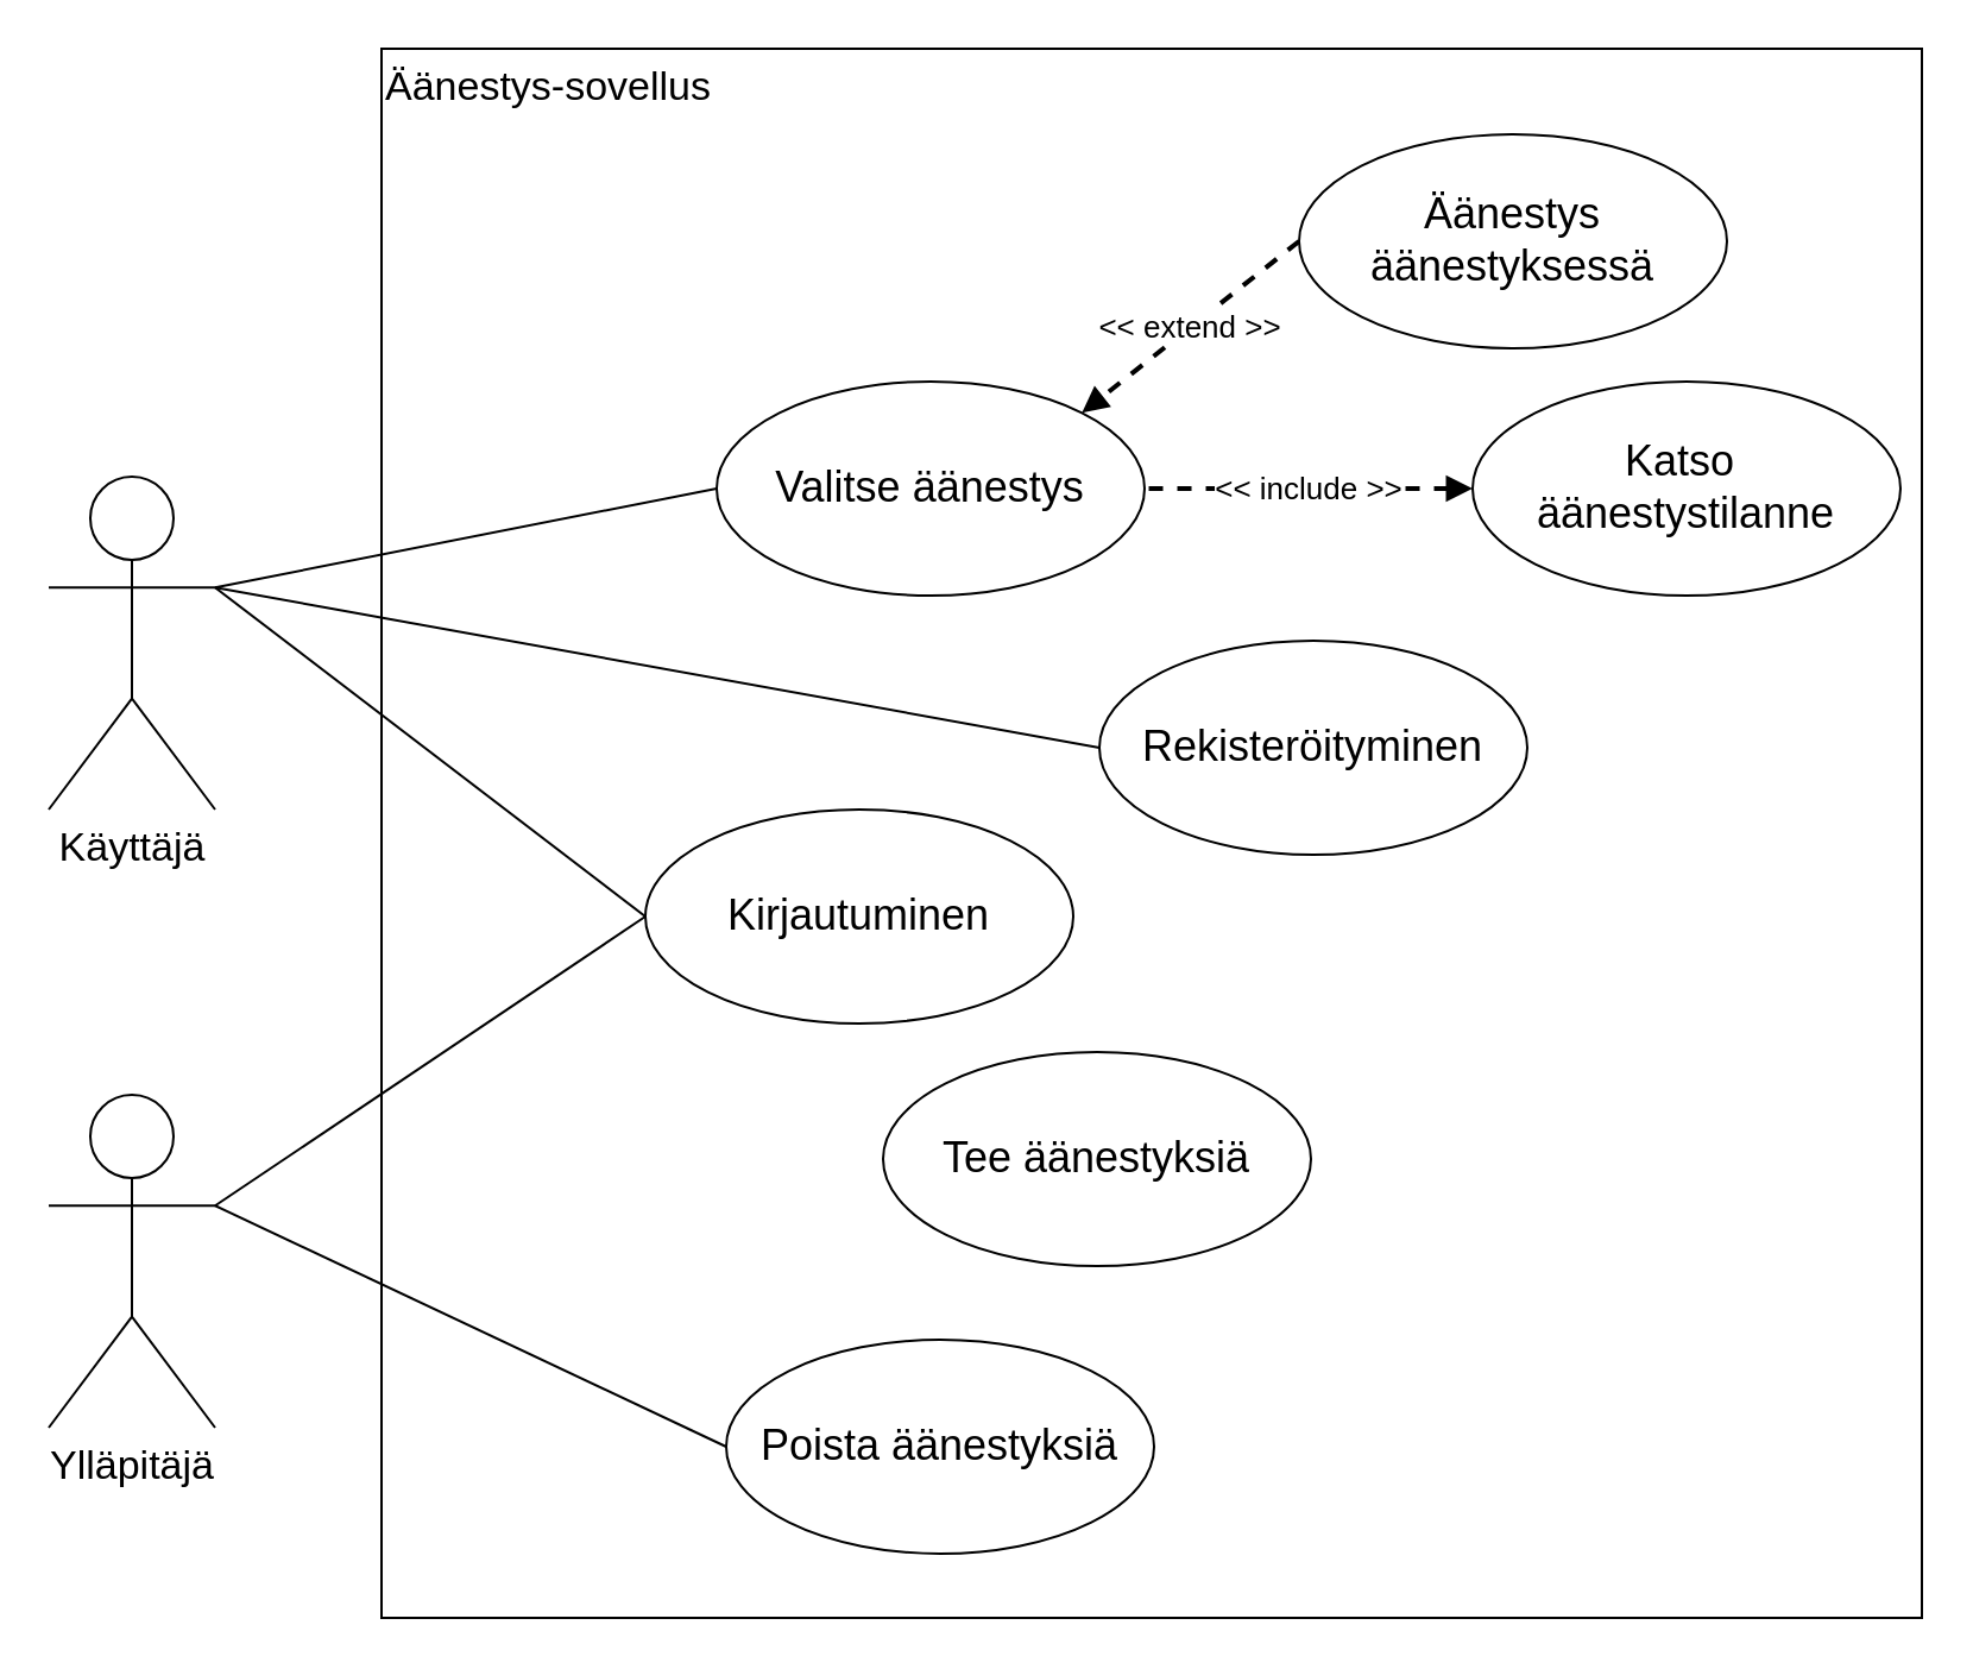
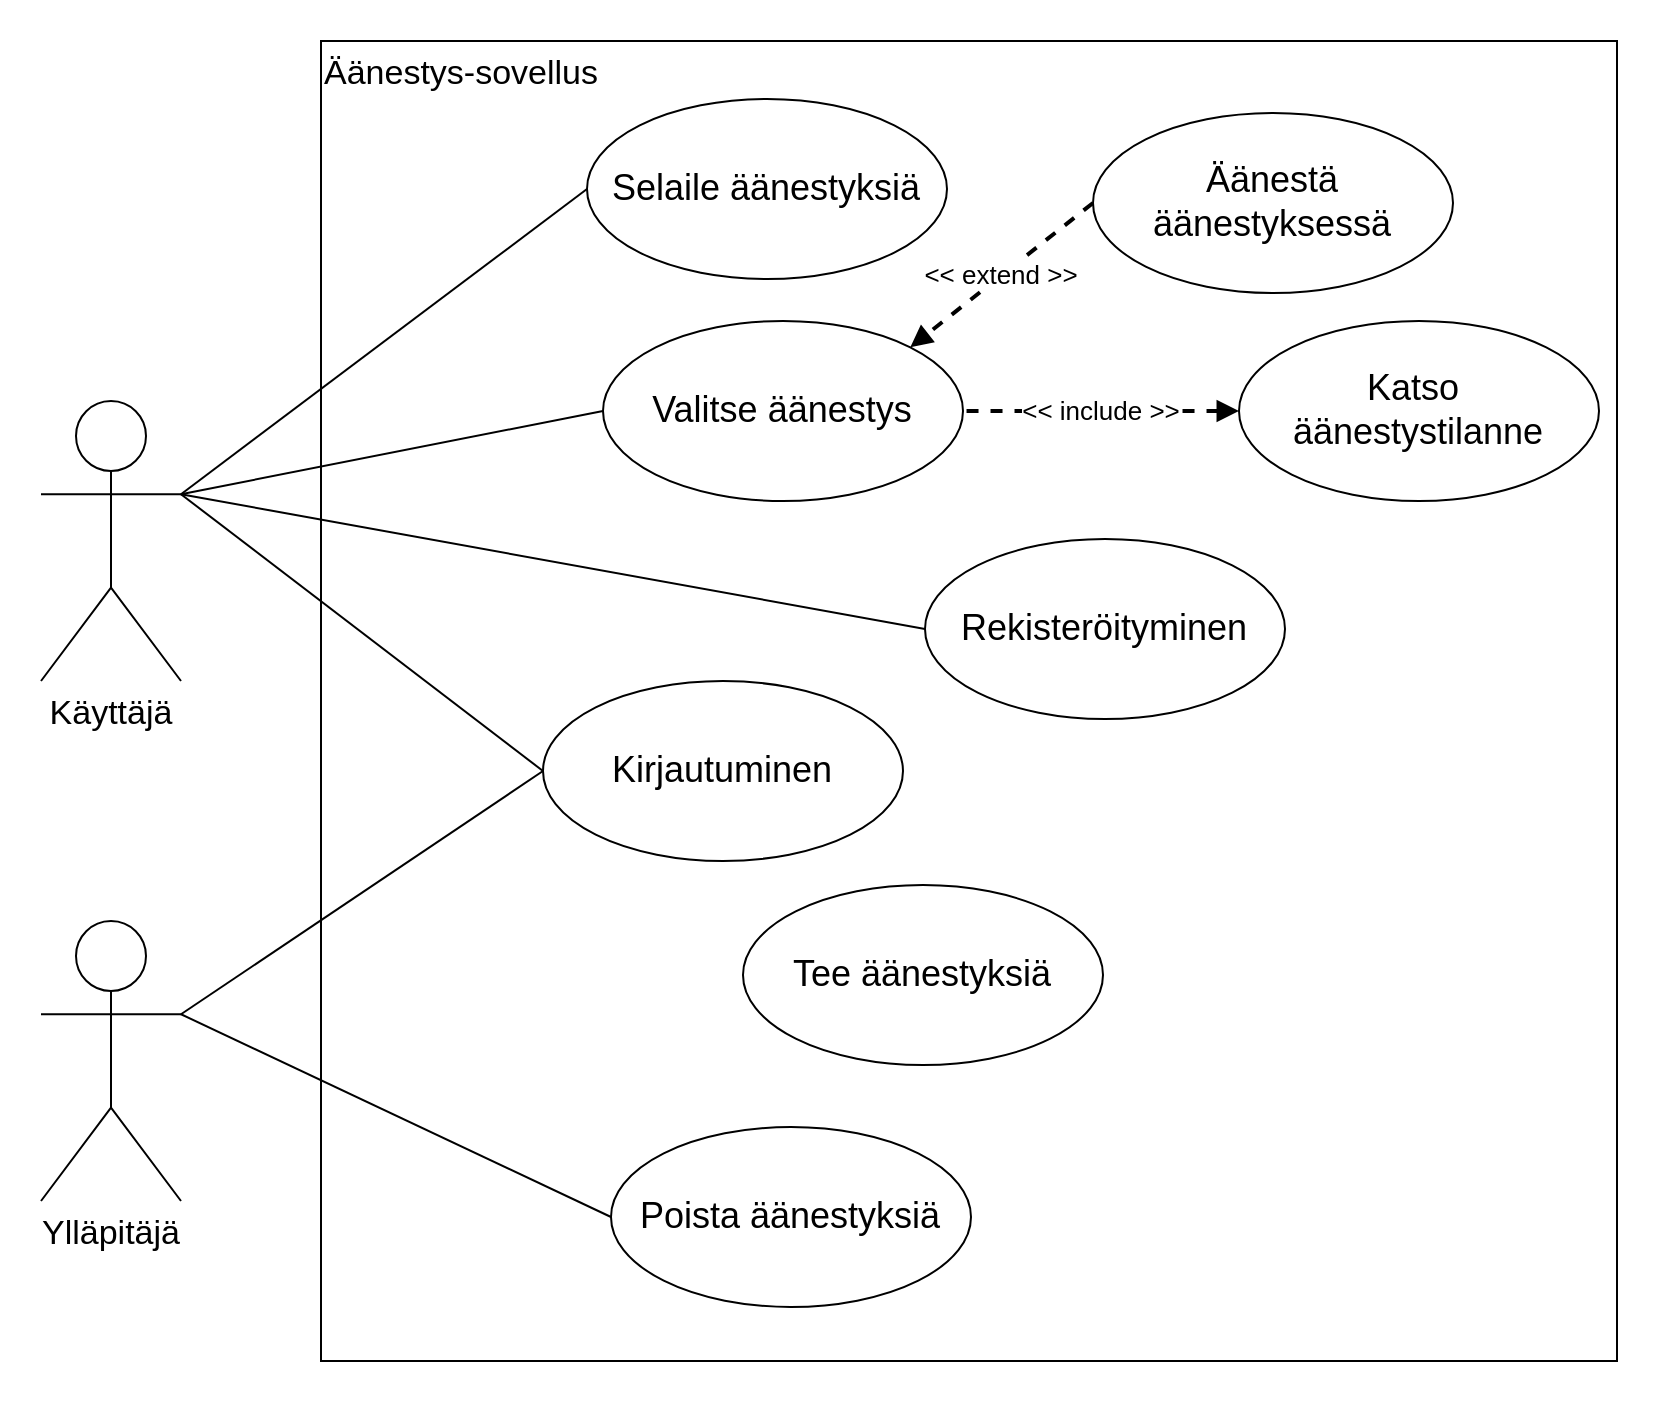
  <mxCell id="0" />
  <mxCell id="1" parent="0" />
  <mxCell id="2" value="Käyttäjä" style="shape=umlActor;verticalLabelPosition=bottom;verticalAlign=top;html=1;fontSize=17;" parent="1" vertex="1"><mxGeometry x="20" y="200" width="70" height="140" as="geometry" /></mxCell>
  <mxCell id="3" value="Äänestys-sovellus" style="rounded=0;whiteSpace=wrap;html=1;fillColor=none;align=left;verticalAlign=top;fontSize=17;" parent="1" vertex="1"><mxGeometry x="160" y="20" width="648" height="660" as="geometry" /></mxCell>
+ <mxCell id="4" style="rounded=0;orthogonalLoop=1;jettySize=auto;html=1;exitX=0;exitY=0.5;exitDx=0;exitDy=0;entryX=1;entryY=0.333;entryDx=0;entryDy=0;entryPerimeter=0;fontSize=17;endArrow=none;endFill=0;" parent="1" source="5" target="2" edge="1"><mxGeometry relative="1" as="geometry" /></mxCell>
+ <mxCell id="5" value="Selaile äänestyksiä" style="ellipse;whiteSpace=wrap;html=1;fontSize=18;fillColor=default;" parent="1" vertex="1"><mxGeometry x="293" y="49" width="180" height="90" as="geometry" /></mxCell>
  <mxCell id="6" style="edgeStyle=none;rounded=0;orthogonalLoop=1;jettySize=auto;html=1;exitX=0;exitY=0.5;exitDx=0;exitDy=0;entryX=1;entryY=0.333;entryDx=0;entryDy=0;entryPerimeter=0;fontSize=17;endArrow=none;endFill=0;" parent="1" source="7" target="2" edge="1"><mxGeometry relative="1" as="geometry" /></mxCell>
  <mxCell id="7" value="Valitse äänestys" style="ellipse;whiteSpace=wrap;html=1;fontSize=18;fillColor=default;" parent="1" vertex="1"><mxGeometry x="301" y="160" width="180" height="90" as="geometry" /></mxCell>
  <mxCell id="8" value="&amp;lt;&amp;lt; include &amp;gt;&amp;gt;" style="edgeStyle=none;rounded=0;orthogonalLoop=1;jettySize=auto;html=1;exitX=0;exitY=0.5;exitDx=0;exitDy=0;fontSize=13;endArrow=none;endFill=0;dashed=1;strokeWidth=2;startArrow=block;startFill=1;" parent="1" source="9" target="7" edge="1"><mxGeometry relative="1" as="geometry" /></mxCell>
  <mxCell id="9" value="Katso&amp;nbsp; äänestystilanne" style="ellipse;whiteSpace=wrap;html=1;fontSize=18;fillColor=default;" parent="1" vertex="1"><mxGeometry x="619" y="160" width="180" height="90" as="geometry" /></mxCell>
  <mxCell id="10" value="&amp;lt;&amp;lt; extend &amp;gt;&amp;gt;" style="edgeStyle=none;rounded=0;orthogonalLoop=1;jettySize=auto;html=1;exitX=0;exitY=0.5;exitDx=0;exitDy=0;fontSize=13;endArrow=block;endFill=1;dashed=1;strokeWidth=2;startArrow=none;startFill=0;entryX=1;entryY=0;entryDx=0;entryDy=0;" parent="1" source="11" target="7" edge="1"><mxGeometry relative="1" as="geometry" /></mxCell>
- <mxCell id="11" value="Äänestys äänestyksessä" style="ellipse;whiteSpace=wrap;html=1;fontSize=18;fillColor=default;" parent="1" vertex="1"><mxGeometry x="546" y="56" width="180" height="90" as="geometry" /></mxCell>
+ <mxCell id="11" value="Äänestä äänestyksessä" style="ellipse;whiteSpace=wrap;html=1;fontSize=18;fillColor=default;" parent="1" vertex="1"><mxGeometry x="546" y="56" width="180" height="90" as="geometry" /></mxCell>
  <mxCell id="12" style="edgeStyle=none;rounded=0;orthogonalLoop=1;jettySize=auto;html=1;exitX=1;exitY=0.333;exitDx=0;exitDy=0;exitPerimeter=0;entryX=0;entryY=0.5;entryDx=0;entryDy=0;endArrow=none;endFill=0;" edge="1" parent="1" source="13" target="18"><mxGeometry relative="1" as="geometry" /></mxCell>
  <mxCell id="13" value="Ylläpitäjä" style="shape=umlActor;verticalLabelPosition=bottom;verticalAlign=top;html=1;fontSize=17;" parent="1" vertex="1"><mxGeometry x="20" y="460" width="70" height="140" as="geometry" /></mxCell>
  <mxCell id="14" value="Tee äänestyksiä" style="ellipse;whiteSpace=wrap;html=1;fontSize=18;fillColor=default;" parent="1" vertex="1"><mxGeometry x="371" y="442" width="180" height="90" as="geometry" /></mxCell>
  <mxCell id="15" style="edgeStyle=none;rounded=0;orthogonalLoop=1;jettySize=auto;html=1;exitX=0;exitY=0.5;exitDx=0;exitDy=0;entryX=1;entryY=0.333;entryDx=0;entryDy=0;entryPerimeter=0;fontSize=17;endArrow=none;endFill=0;" parent="1" source="16" target="13" edge="1"><mxGeometry relative="1" as="geometry" /></mxCell>
  <mxCell id="16" value="Poista äänestyksiä" style="ellipse;whiteSpace=wrap;html=1;fontSize=18;fillColor=default;" parent="1" vertex="1"><mxGeometry x="305" y="563" width="180" height="90" as="geometry" /></mxCell>
  <mxCell id="17" style="edgeStyle=none;rounded=0;orthogonalLoop=1;jettySize=auto;html=1;exitX=0;exitY=0.5;exitDx=0;exitDy=0;entryX=1;entryY=0.333;entryDx=0;entryDy=0;entryPerimeter=0;endArrow=none;endFill=0;" edge="1" parent="1" source="18" target="2"><mxGeometry relative="1" as="geometry" /></mxCell>
  <mxCell id="18" value="Kirjautuminen" style="ellipse;whiteSpace=wrap;html=1;fontSize=18;fillColor=default;" vertex="1" parent="1"><mxGeometry x="271" y="340" width="180" height="90" as="geometry" /></mxCell>
  <mxCell id="19" style="rounded=0;orthogonalLoop=1;jettySize=auto;html=1;exitX=0;exitY=0.5;exitDx=0;exitDy=0;entryX=1;entryY=0.333;entryDx=0;entryDy=0;entryPerimeter=0;endArrow=none;endFill=0;" edge="1" parent="1" source="20" target="2"><mxGeometry relative="1" as="geometry" /></mxCell>
  <mxCell id="20" value="Rekisteröityminen" style="ellipse;whiteSpace=wrap;html=1;fontSize=18;fillColor=default;" vertex="1" parent="1"><mxGeometry x="462" y="269" width="180" height="90" as="geometry" /></mxCell>
